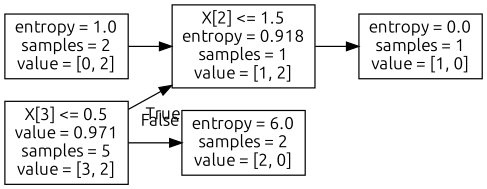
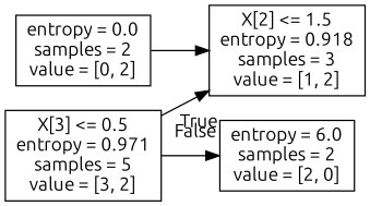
  digraph {
    fontname=Ubuntu
    rankdir=LR
    node [fontname=Ubuntu shape=box]
    edge [fontname=Ubuntu]
-   n1 [label="X[3] <= 0.5\nvalue = 0.971\nsamples = 5\nvalue = [3, 2]"]
-   n2 [label="X[2] <= 1.5\nentropy = 0.918\nsamples = 1\nvalue = [1, 2]"]
+   n1 [label="X[3] <= 0.5\nentropy = 0.971\nsamples = 5\nvalue = [3, 2]"]
+   n2 [label="X[2] <= 1.5\nentropy = 0.918\nsamples = 3\nvalue = [1, 2]"]
    n3 [label="entropy = 6.0\nsamples = 2\nvalue = [2, 0]"]
-   n4 [label="entropy = 0.0\nsamples = 1\nvalue = [1, 0]"]
-   n5 [label="entropy = 1.0\nsamples = 2\nvalue = [0, 2]"]
+   n5 [label="entropy = 0.0\nsamples = 2\nvalue = [0, 2]"]
    n1 -> n2 [headlabel=True labelangle=45 labeldistance=2.5]
    n1 -> n3 [headlabel=False labelangle=-45 labeldistance=2.5]
-   n2 -> n4
    n5 -> n2
  }
